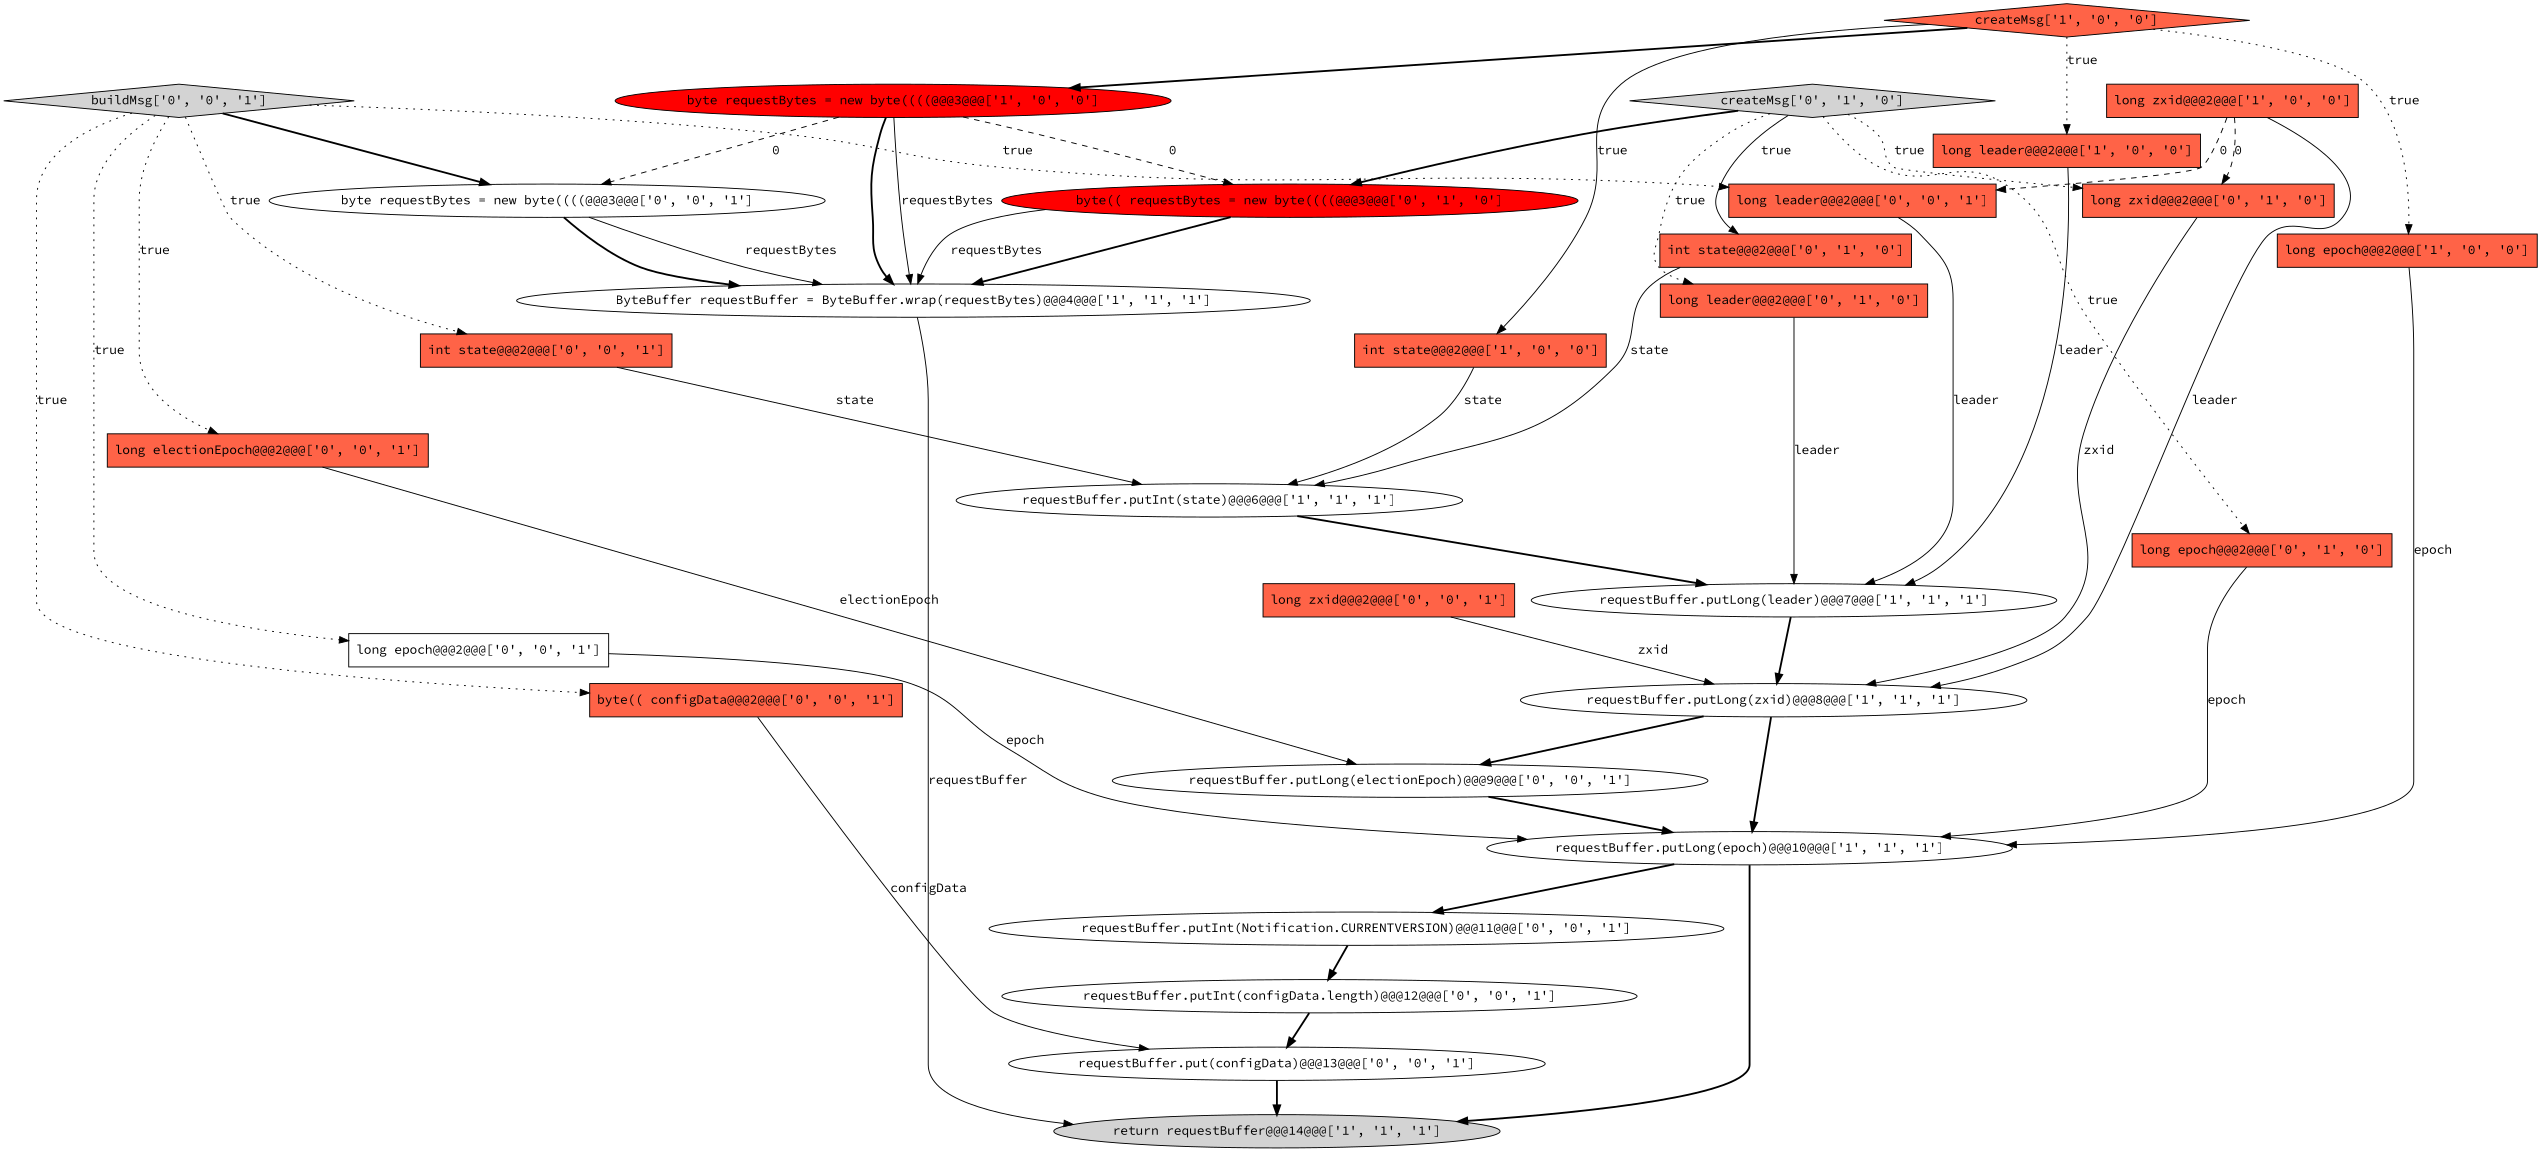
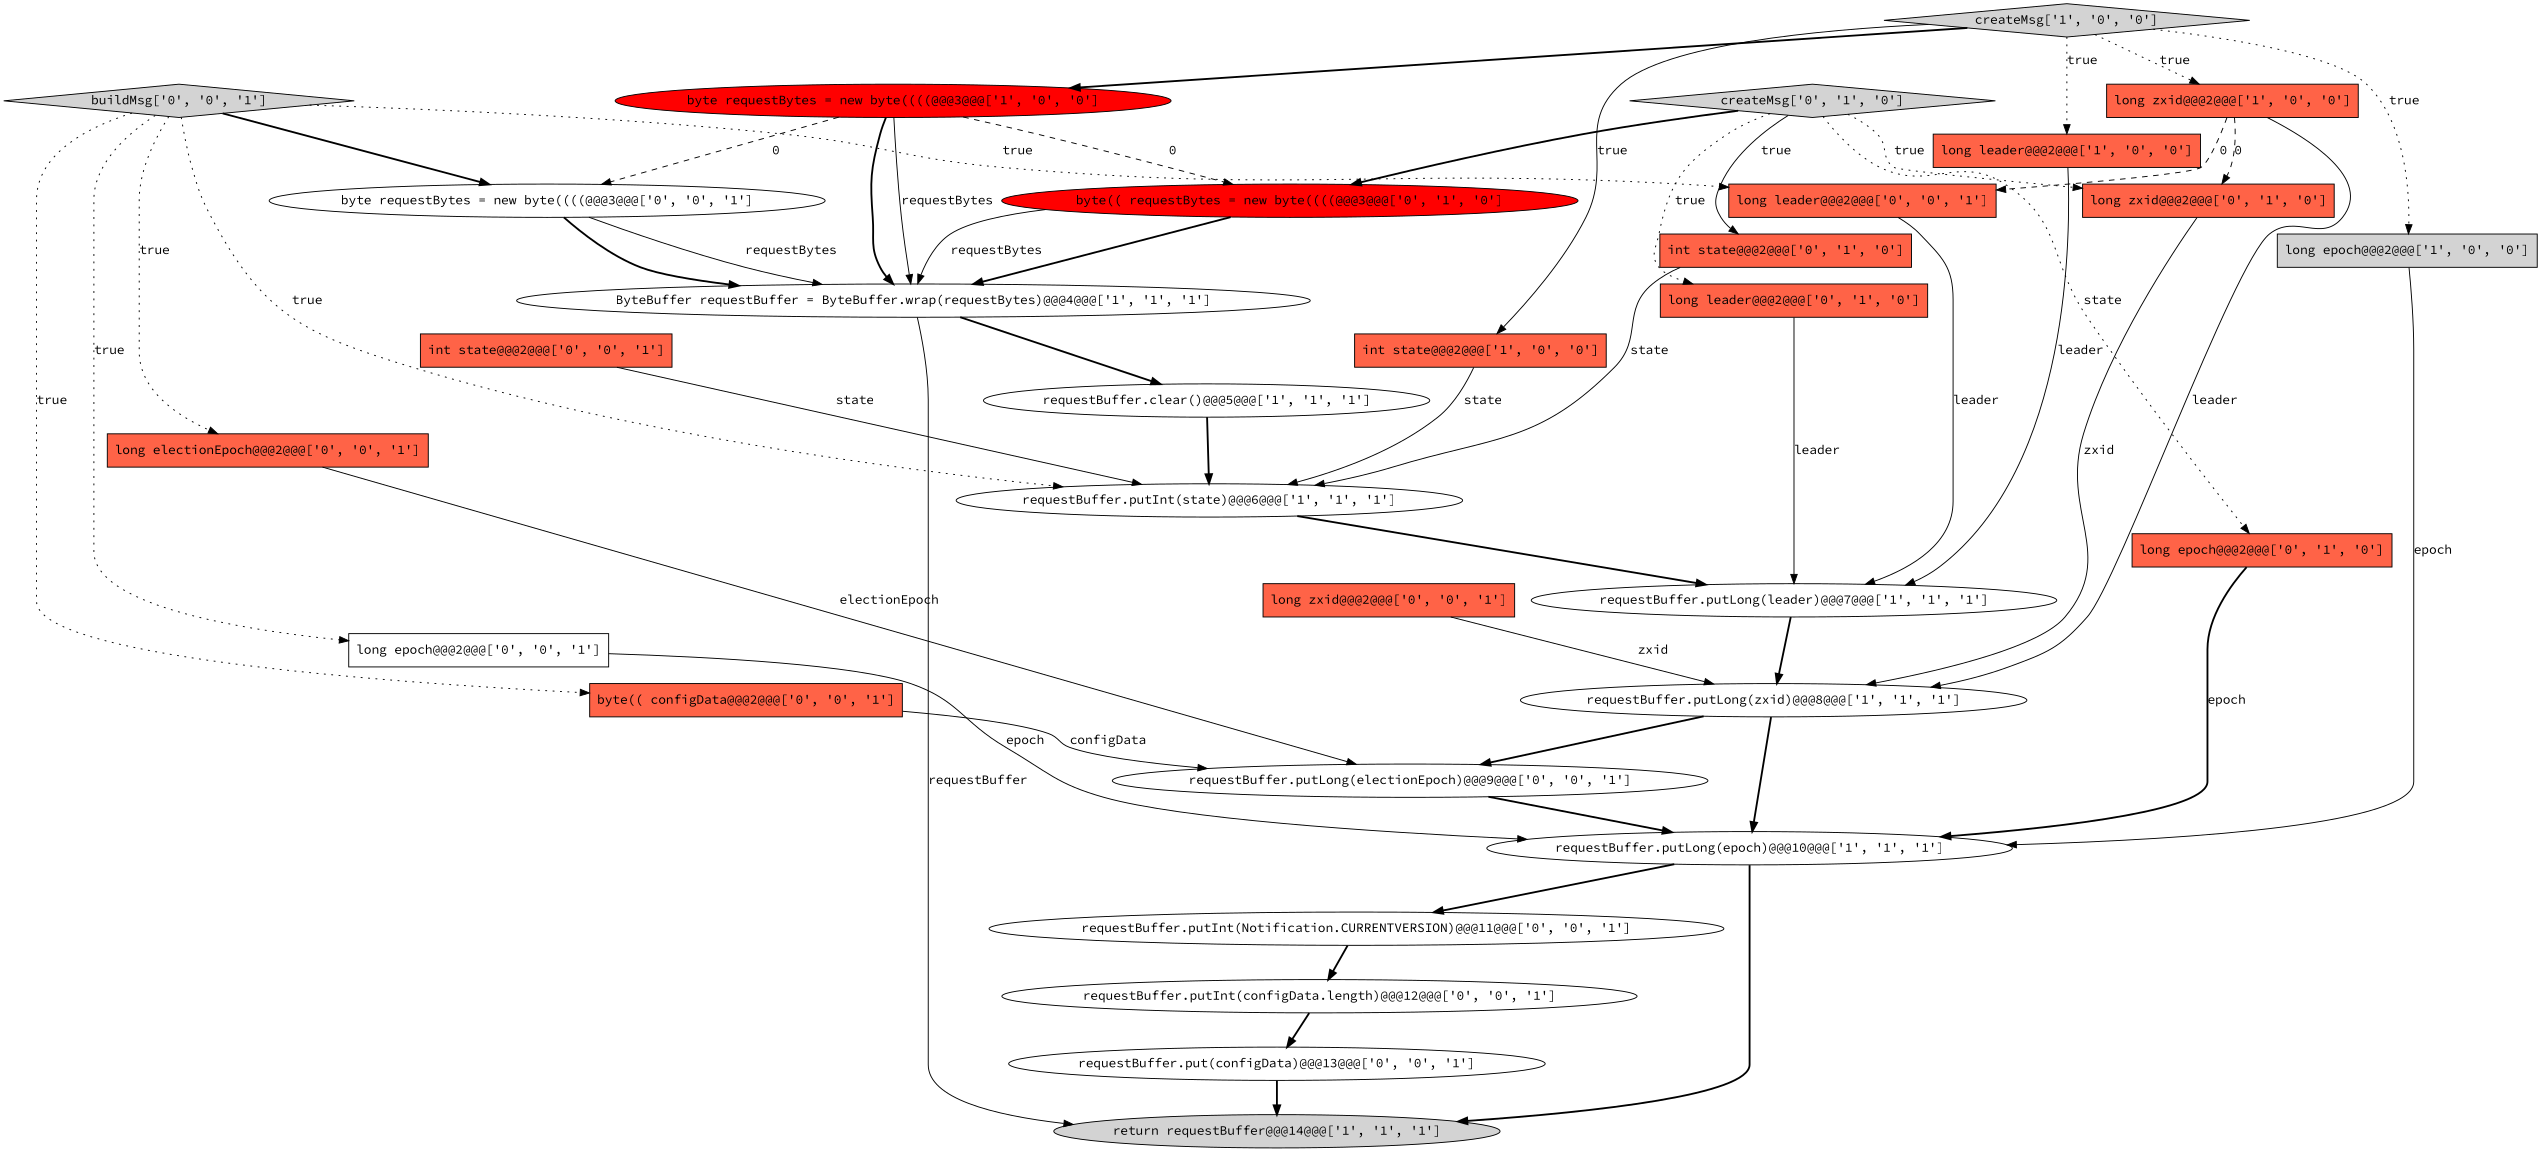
  digraph {
    fontname="Source Code Pro"
    node [fillcolor=tomato fontname="Source Code Pro" shape=box style=filled]
    edge [fontname="Source Code Pro" style=solid]
    n1 [label="long zxid@@@2@@@['1', '0', '0']"]
    n2 [label="long leader@@@2@@@['0', '0', '1']"]
    n3 [fillcolor=white label="requestBuffer.putLong(zxid)@@@8@@@['1', '1', '1']" shape=ellipse]
    n4 [label="long zxid@@@2@@@['0', '1', '0']"]
    n5 [fillcolor=white label="requestBuffer.putLong(leader)@@@7@@@['1', '1', '1']" shape=ellipse]
    n6 [fillcolor=white label="requestBuffer.putLong(epoch)@@@10@@@['1', '1', '1']" shape=ellipse]
    n7 [fillcolor=white label="requestBuffer.putLong(electionEpoch)@@@9@@@['0', '0', '1']" shape=ellipse]
+   n8 [fillcolor=white label="requestBuffer.clear()@@@5@@@['1', '1', '1']" shape=ellipse]
    n9 [fillcolor=white label="requestBuffer.putInt(state)@@@6@@@['1', '1', '1']" shape=ellipse]
    n10 [label="long zxid@@@2@@@['0', '0', '1']"]
    n11 [label="byte(( configData@@@2@@@['0', '0', '1']"]
    n12 [fillcolor=white label="requestBuffer.put(configData)@@@13@@@['0', '0', '1']" shape=ellipse]
    n13 [fillcolor=lightgray label="return requestBuffer@@@14@@@['1', '1', '1']" shape=ellipse]
    n14 [label="long leader@@@2@@@['1', '0', '0']"]
    n15 [fillcolor=white label="requestBuffer.putInt(Notification.CURRENTVERSION)@@@11@@@['0', '0', '1']" shape=ellipse]
    n16 [fillcolor=white label="requestBuffer.putInt(configData.length)@@@12@@@['0', '0', '1']" shape=ellipse]
    n17 [label="long electionEpoch@@@2@@@['0', '0', '1']"]
-   n18 [label="long epoch@@@2@@@['1', '0', '0']"]
+   n18 [fillcolor=lightgray label="long epoch@@@2@@@['1', '0', '0']"]
    n19 [label="int state@@@2@@@['0', '1', '0']"]
    n20 [fillcolor=lightgray label="buildMsg['0', '0', '1']" shape=diamond]
    n21 [fillcolor=white label="long epoch@@@2@@@['0', '0', '1']"]
    n22 [fillcolor=white label="byte requestBytes = new byte((((@@@3@@@['0', '0', '1']" shape=ellipse]
    n23 [label="int state@@@2@@@['0', '0', '1']"]
    n24 [fillcolor=white label="ByteBuffer requestBuffer = ByteBuffer.wrap(requestBytes)@@@4@@@['1', '1', '1']" shape=ellipse]
    n25 [label="long epoch@@@2@@@['0', '1', '0']"]
    n26 [label="int state@@@2@@@['1', '0', '0']"]
    n27 [fillcolor=red label="byte requestBytes = new byte((((@@@3@@@['1', '0', '0']" shape=ellipse]
    n28 [fillcolor=red label="byte(( requestBytes = new byte((((@@@3@@@['0', '1', '0']" shape=ellipse]
-   n29 [label="createMsg['1', '0', '0']" shape=diamond]
+   n29 [fillcolor=lightgray label="createMsg['1', '0', '0']" shape=diamond]
    n30 [fillcolor=lightgray label="createMsg['0', '1', '0']" shape=diamond]
    n31 [label="long leader@@@2@@@['0', '1', '0']"]
    n1 -> n2 [label=0 style=dashed]
    n1 -> n3 [label=leader]
    n1 -> n4 [label=0 style=dashed]
    n2 -> n5 [label=leader]
    n3 -> n6 [style=bold]
    n3 -> n7 [style=bold]
    n4 -> n3 [label=zxid]
    n5 -> n3 [style=bold]
    n6 -> n13 [style=bold]
    n6 -> n15 [style=bold]
    n7 -> n6 [style=bold]
+   n8 -> n9 [style=bold]
    n9 -> n5 [style=bold]
    n10 -> n3 [label=zxid]
-   n11 -> n12 [label=configData]
+   n11 -> n7 [label=configData]
    n12 -> n13 [style=bold]
    n14 -> n5 [label=leader]
    n15 -> n16 [style=bold]
    n16 -> n12 [style=bold]
    n17 -> n7 [label=electionEpoch]
    n18 -> n6 [label=epoch]
    n19 -> n9 [label=state]
    n20 -> n2 [label=true style=dotted]
    n20 -> n11 [label=true style=dotted]
    n20 -> n17 [label=true style=dotted]
    n20 -> n21 [label=true style=dotted]
    n20 -> n22 [style=bold]
-   n20 -> n23 [label=true style=dotted]
+   n20 -> n9 [label=true style=dotted]
    n21 -> n6 [label=epoch]
    n22 -> n24 [style=bold]
    n22 -> n24 [label=requestBytes]
    n23 -> n9 [label=state]
+   n24 -> n8 [style=bold]
    n24 -> n13 [label=requestBuffer]
-   n25 -> n6 [label=epoch]
+   n25 -> n6 [label=epoch style=bold]
    n26 -> n9 [label=state]
    n27 -> n22 [label=0 style=dashed]
    n27 -> n24 [style=bold]
    n27 -> n24 [label=requestBytes]
    n27 -> n28 [label=0 style=dashed]
    n28 -> n24 [style=bold]
    n28 -> n24 [label=requestBytes]
+   n29 -> n1 [label=true style=dotted]
    n29 -> n14 [label=true style=dotted]
    n29 -> n18 [label=true style=dotted]
    n29 -> n26 [label=true]
    n29 -> n27 [style=bold]
    n30 -> n4 [label=true style=dotted]
    n30 -> n19 [label=true]
-   n30 -> n25 [label=true style=dotted]
+   n30 -> n25 [label=state style=dotted]
    n30 -> n28 [style=bold]
    n30 -> n31 [label=true style=dotted]
    n31 -> n5 [label=leader]
  }
